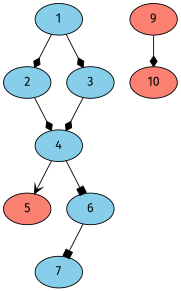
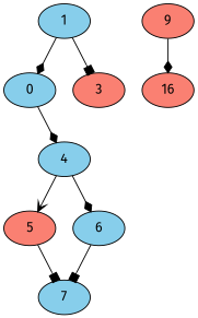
  digraph {
    fontname="Fira Sans"
    node [alpha=0.11 fillcolor=skyblue fontname="Fira Sans" style=filled]
    edge [arrowhead=diamond fontname="Fira Sans"]
    1 [alpha=0.13 expect_size=38536192]
-   2 [alpha=0.04 expect_size=29065216]
-   3 [alpha=0.09 expect_size=35758080]
+   2 [alpha=0.04 expect_size=29065216 label=0]
+   3 [alpha=0.09 expect_size=35758080 fillcolor=salmon]
    4 [alpha=0.17 expect_size=25911296]
    5 [alpha=0.08 expect_size=24662016 fillcolor=salmon]
    6 [alpha=0.05 expect_size=13178880]
    7 [alpha=0.10 expect_size=5522432]
    9 [expect_size=9828352 fillcolor=salmon]
-   10 [expect_size=33025024 fillcolor=salmon]
+   10 [expect_size=33025024 fillcolor=salmon label=16]
    1 -> 2
-   1 -> 3
+   1 -> 3 [arrowhead=box]
    2 -> 4
-   3 -> 4
    4 -> 5 [arrowhead=vee]
-   4 -> 6 [arrowhead=box]
+   4 -> 6
+   5 -> 7 [arrowhead=box]
    6 -> 7 [arrowhead=box]
    9 -> 10
  }
